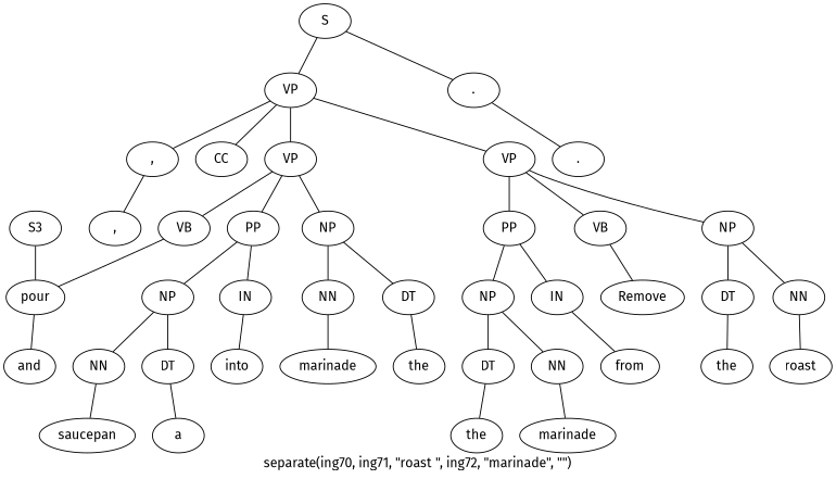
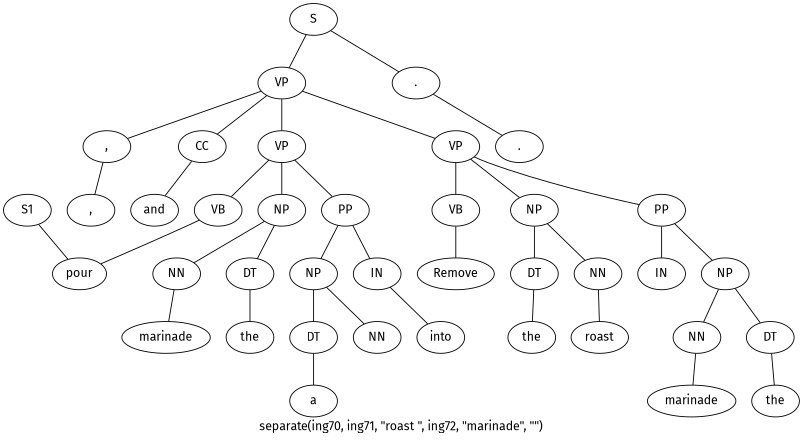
  graph {
    fontname="Fira Sans"
    label="separate(ing70, ing71, \"roast \", ing72, \"marinade\", \"\")"
    node [fontname="Fira Sans"]
    edge [fontname="Fira Sans"]
-   n1 [label=S3]
+   n1 [label=S1]
    n2 [label=pour]
    n3 [label=S]
    n4 [label=VP]
    n5 [label="."]
    n6 [label=VP]
    n7 [label=","]
    n8 [label=CC]
    n9 [label=VP]
    n10 [label="."]
    n11 [label=VB]
    n12 [label=NP]
    n13 [label=PP]
    n14 [label=","]
    n15 [label=and]
    n16 [label=VB]
    n17 [label=NP]
    n18 [label=PP]
    n19 [label=Remove]
    n20 [label=DT]
    n21 [label=NN]
    n22 [label=IN]
    n23 [label=NP]
    n24 [label=the]
    n25 [label=roast]
-   n26 [label=from]
    n27 [label=DT]
    n28 [label=NN]
    n29 [label=the]
    n30 [label=marinade]
    n31 [label=DT]
    n32 [label=NN]
    n33 [label=IN]
    n34 [label=NP]
    n35 [label=the]
    n36 [label=marinade]
    n37 [label=into]
    n38 [label=DT]
    n39 [label=NN]
    n40 [label=a]
-   n41 [label=saucepan]
    n1 -- n2
    n3 -- n4
    n3 -- n5
    n4 -- n6
    n4 -- n7
    n4 -- n8
    n4 -- n9
    n5 -- n10
    n6 -- n11
    n6 -- n12
    n6 -- n13
    n7 -- n14
-   n2 -- n15
+   n8 -- n15
    n9 -- n16
    n9 -- n17
    n9 -- n18
    n11 -- n19
    n12 -- n20
    n12 -- n21
    n13 -- n22
    n13 -- n23
    n16 -- n2
    n17 -- n31
    n17 -- n32
    n18 -- n33
    n18 -- n34
    n20 -- n24
    n21 -- n25
-   n22 -- n26
    n23 -- n27
    n23 -- n28
    n27 -- n29
    n28 -- n30
    n31 -- n35
    n32 -- n36
    n33 -- n37
    n34 -- n38
    n34 -- n39
    n38 -- n40
-   n39 -- n41
  }
